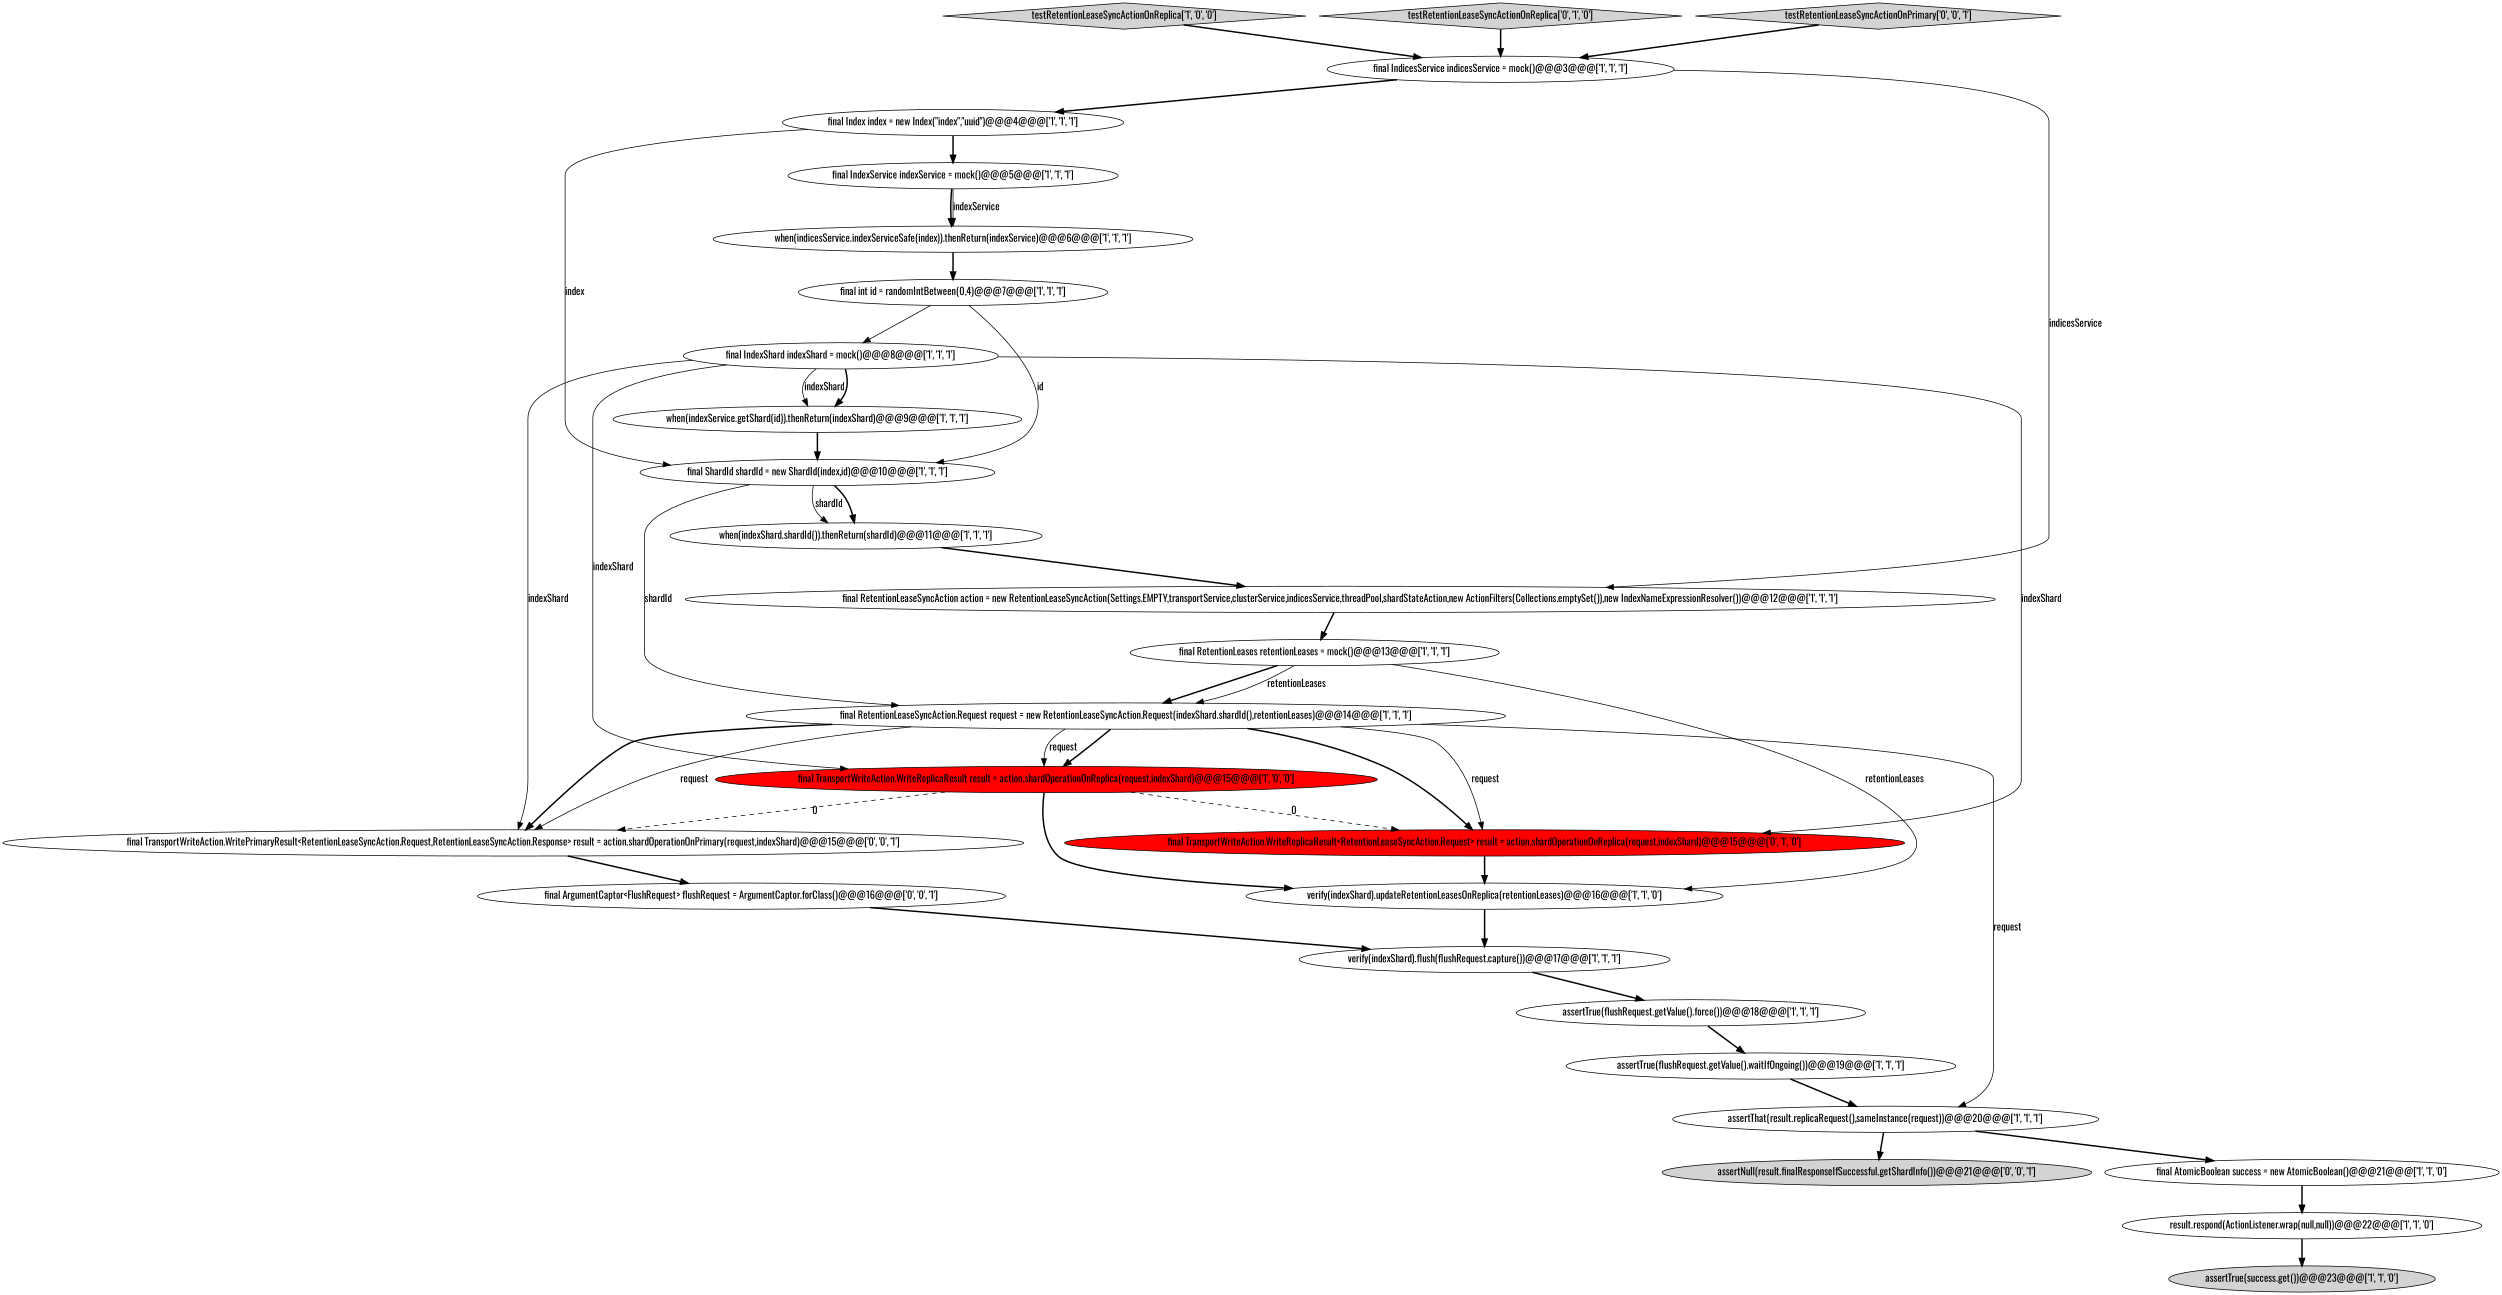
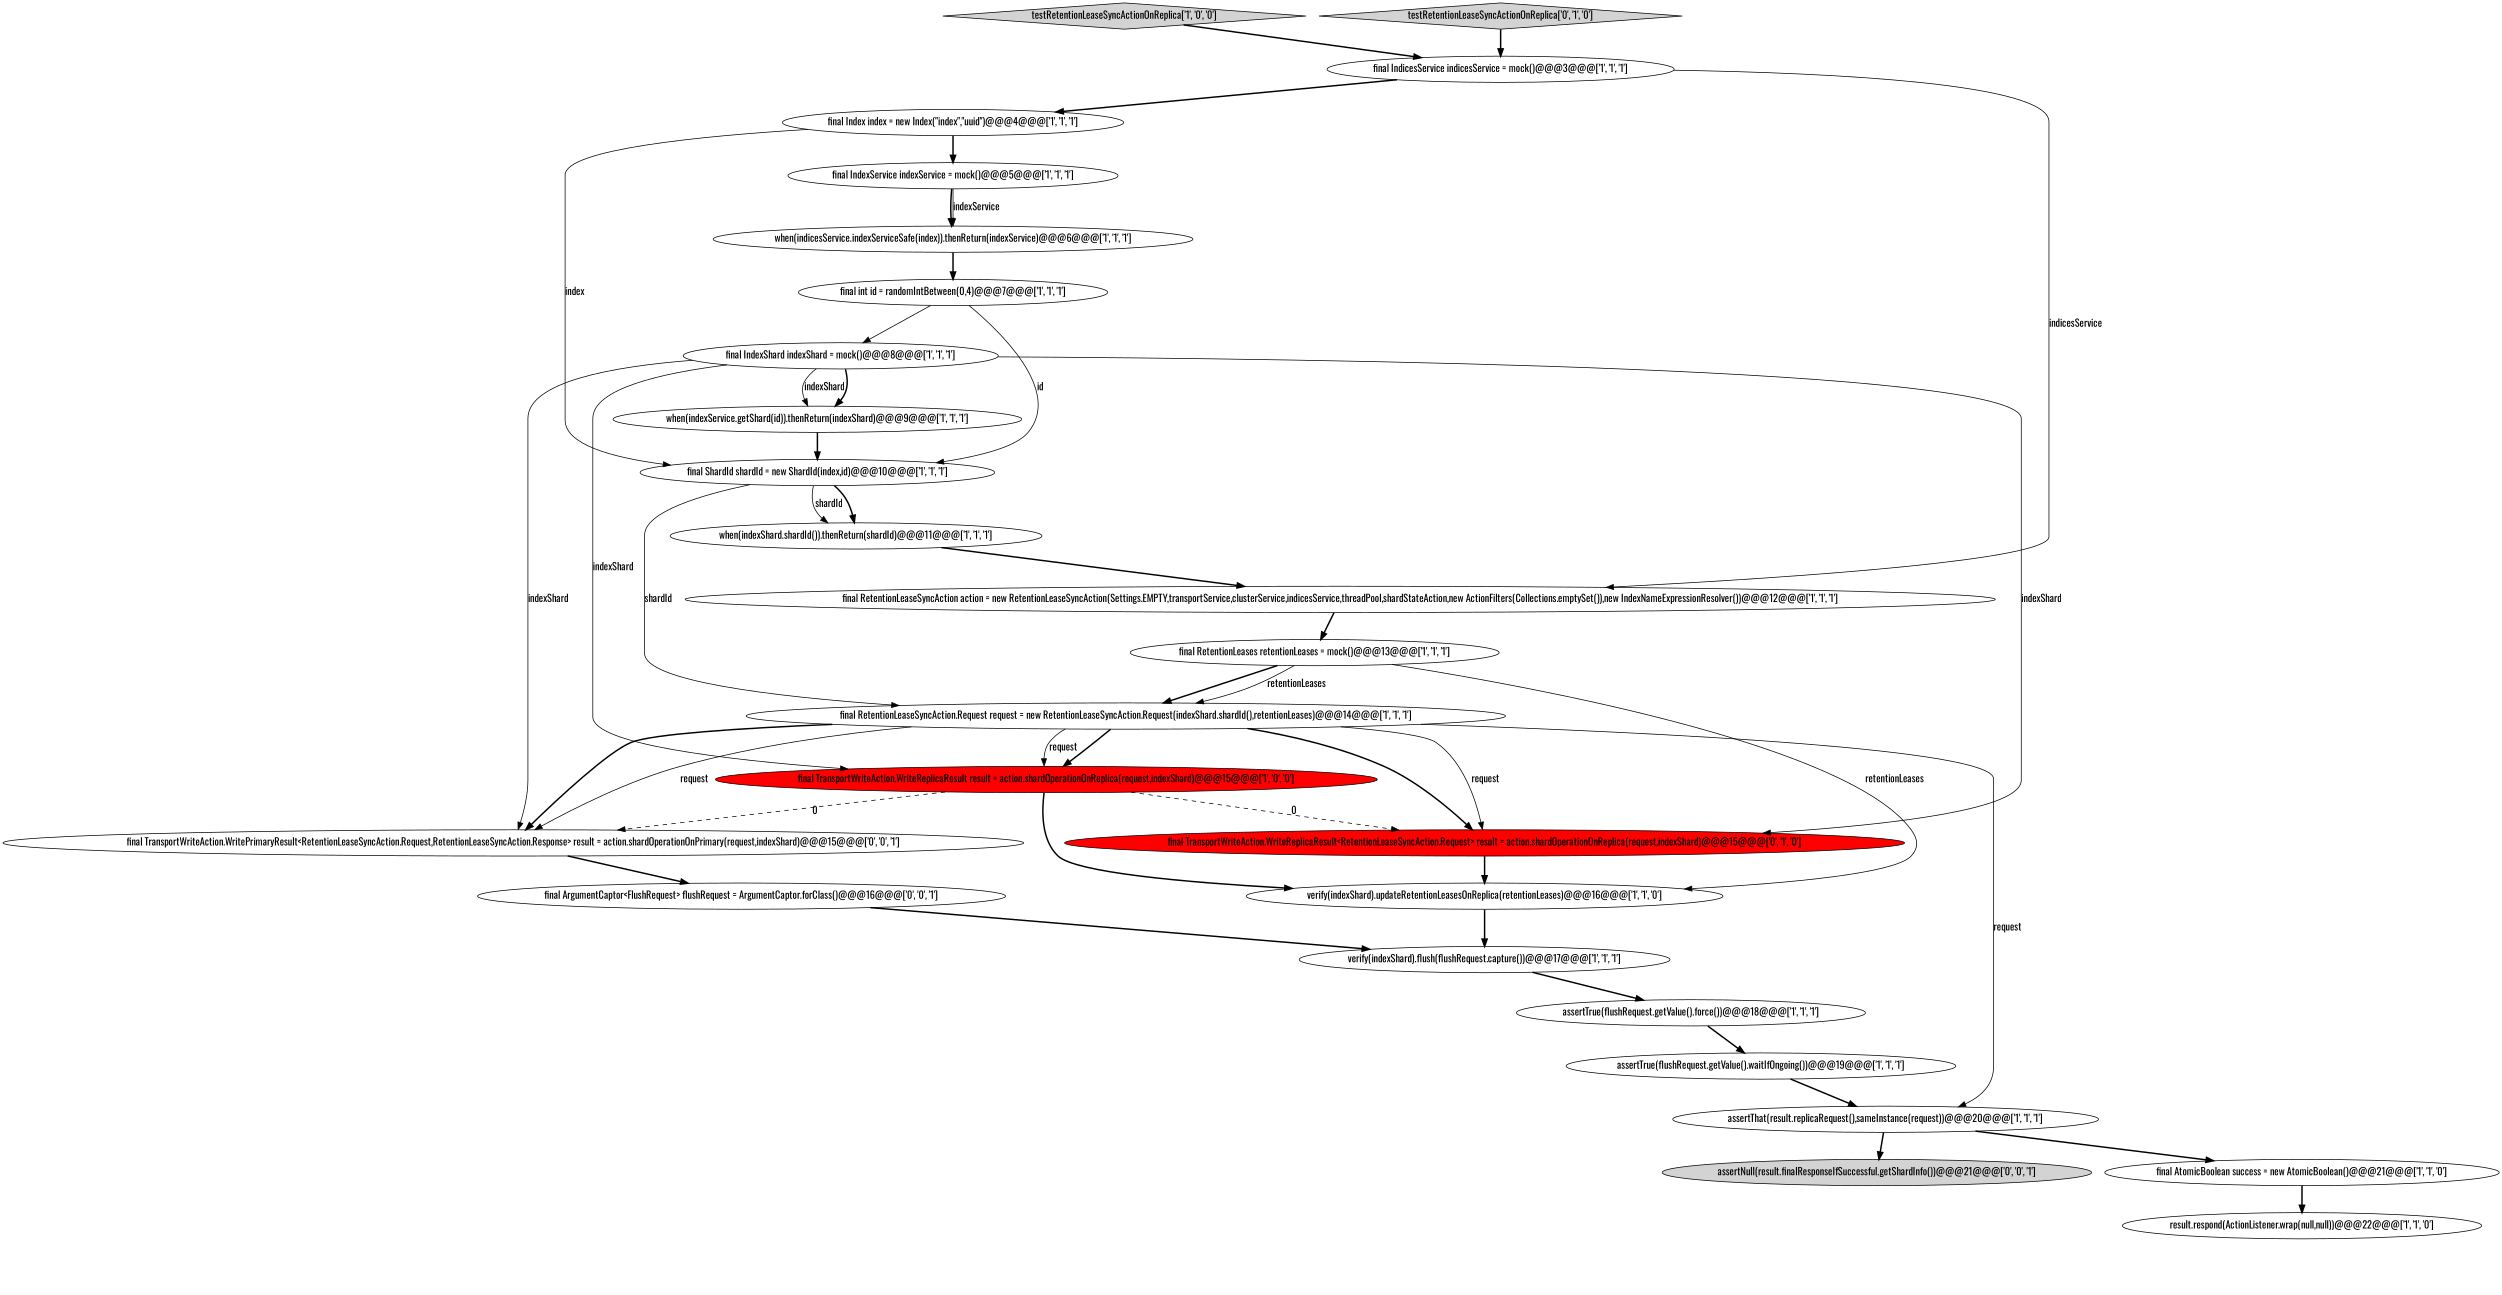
  digraph {
    fontname=Oswald
    node [fillcolor=white fontname=Oswald shape=ellipse style=filled]
    edge [fontname=Oswald style=bold]
    n1 [label="final RetentionLeaseSyncAction action = new RetentionLeaseSyncAction(Settings.EMPTY,transportService,clusterService,indicesService,threadPool,shardStateAction,new ActionFilters(Collections.emptySet()),new IndexNameExpressionResolver())@@@12@@@['1', '1', '1']"]
    n2 [label="final RetentionLeases retentionLeases = mock()@@@13@@@['1', '1', '1']"]
    n3 [label="final RetentionLeaseSyncAction.Request request = new RetentionLeaseSyncAction.Request(indexShard.shardId(),retentionLeases)@@@14@@@['1', '1', '1']"]
    n4 [label="verify(indexShard).updateRetentionLeasesOnReplica(retentionLeases)@@@16@@@['1', '1', '0']"]
    n5 [label="final TransportWriteAction.WritePrimaryResult<RetentionLeaseSyncAction.Request,RetentionLeaseSyncAction.Response> result = action.shardOperationOnPrimary(request,indexShard)@@@15@@@['0', '0', '1']"]
    n6 [label="final ArgumentCaptor<FlushRequest> flushRequest = ArgumentCaptor.forClass()@@@16@@@['0', '0', '1']"]
    n7 [label="verify(indexShard).flush(flushRequest.capture())@@@17@@@['1', '1', '1']"]
    n8 [label="assertTrue(flushRequest.getValue().waitIfOngoing())@@@19@@@['1', '1', '1']"]
    n9 [label="assertThat(result.replicaRequest(),sameInstance(request))@@@20@@@['1', '1', '1']"]
    n10 [fillcolor=lightgray label="assertNull(result.finalResponseIfSuccessful.getShardInfo())@@@21@@@['0', '0', '1']"]
    n11 [label="final AtomicBoolean success = new AtomicBoolean()@@@21@@@['1', '1', '0']"]
    n12 [fillcolor=lightgray label="testRetentionLeaseSyncActionOnReplica['1', '0', '0']" shape=diamond]
    n13 [label="final IndicesService indicesService = mock()@@@3@@@['1', '1', '1']"]
    n14 [label="final Index index = new Index(\"index\",\"uuid\")@@@4@@@['1', '1', '1']"]
    n15 [fillcolor=red label="final TransportWriteAction.WriteReplicaResult result = action.shardOperationOnReplica(request,indexShard)@@@15@@@['1', '0', '0']"]
    n16 [fillcolor=red label="final TransportWriteAction.WriteReplicaResult<RetentionLeaseSyncAction.Request> result = action.shardOperationOnReplica(request,indexShard)@@@15@@@['0', '1', '0']"]
    n17 [fillcolor=lightgray label="testRetentionLeaseSyncActionOnReplica['0', '1', '0']" shape=diamond]
    n18 [label="final ShardId shardId = new ShardId(index,id)@@@10@@@['1', '1', '1']"]
    n19 [label="final IndexService indexService = mock()@@@5@@@['1', '1', '1']"]
    n20 [label="when(indexShard.shardId()).thenReturn(shardId)@@@11@@@['1', '1', '1']"]
    n21 [label="when(indicesService.indexServiceSafe(index)).thenReturn(indexService)@@@6@@@['1', '1', '1']"]
    n22 [label="final int id = randomIntBetween(0,4)@@@7@@@['1', '1', '1']"]
    n23 [label="final IndexShard indexShard = mock()@@@8@@@['1', '1', '1']"]
    n24 [label="result.respond(ActionListener.wrap(null,null))@@@22@@@['1', '1', '0']"]
-   n25 [fillcolor=lightgray label="testRetentionLeaseSyncActionOnPrimary['0', '0', '1']" shape=diamond]
    n26 [label="when(indexService.getShard(id)).thenReturn(indexShard)@@@9@@@['1', '1', '1']"]
    n27 [label="assertTrue(flushRequest.getValue().force())@@@18@@@['1', '1', '1']"]
-   n28 [fillcolor=lightgray label="assertTrue(success.get())@@@23@@@['1', '1', '0']"]
    n1 -> n2
    n2 -> n3 [label=retentionLeases style=solid]
    n2 -> n3
    n2 -> n4 [label=retentionLeases style=solid]
    n3 -> n5
    n3 -> n5 [label=request style=solid]
    n3 -> n9 [label=request style=solid]
    n3 -> n15
    n3 -> n15 [label=request style=solid]
    n3 -> n16 [label=request style=solid]
    n3 -> n16
    n4 -> n7
    n5 -> n6
    n6 -> n7
    n7 -> n27
    n8 -> n9
    n9 -> n10
    n9 -> n11
    n11 -> n24
    n12 -> n13
    n13 -> n1 [label=indicesService style=solid]
    n13 -> n14
    n14 -> n18 [label=index style=solid]
    n14 -> n19
    n15 -> n4
    n15 -> n5 [label=0 style=dashed]
    n15 -> n16 [label=0 style=dashed]
    n16 -> n4
    n17 -> n13
    n18 -> n3 [label=shardId style=solid]
    n18 -> n20
    n18 -> n20 [label=shardId style=solid]
    n19 -> n21
    n19 -> n21 [label=indexService style=solid]
    n20 -> n1
    n21 -> n22
    n22 -> n18 [label=id style=solid]
    n22 -> n23 [style=solid]
    n23 -> n5 [label=indexShard style=solid]
    n23 -> n15 [label=indexShard style=solid]
    n23 -> n16 [label=indexShard style=solid]
    n23 -> n26 [label=indexShard style=solid]
    n23 -> n26
-   n24 -> n28
-   n25 -> n13
    n26 -> n18
    n27 -> n8
  }
